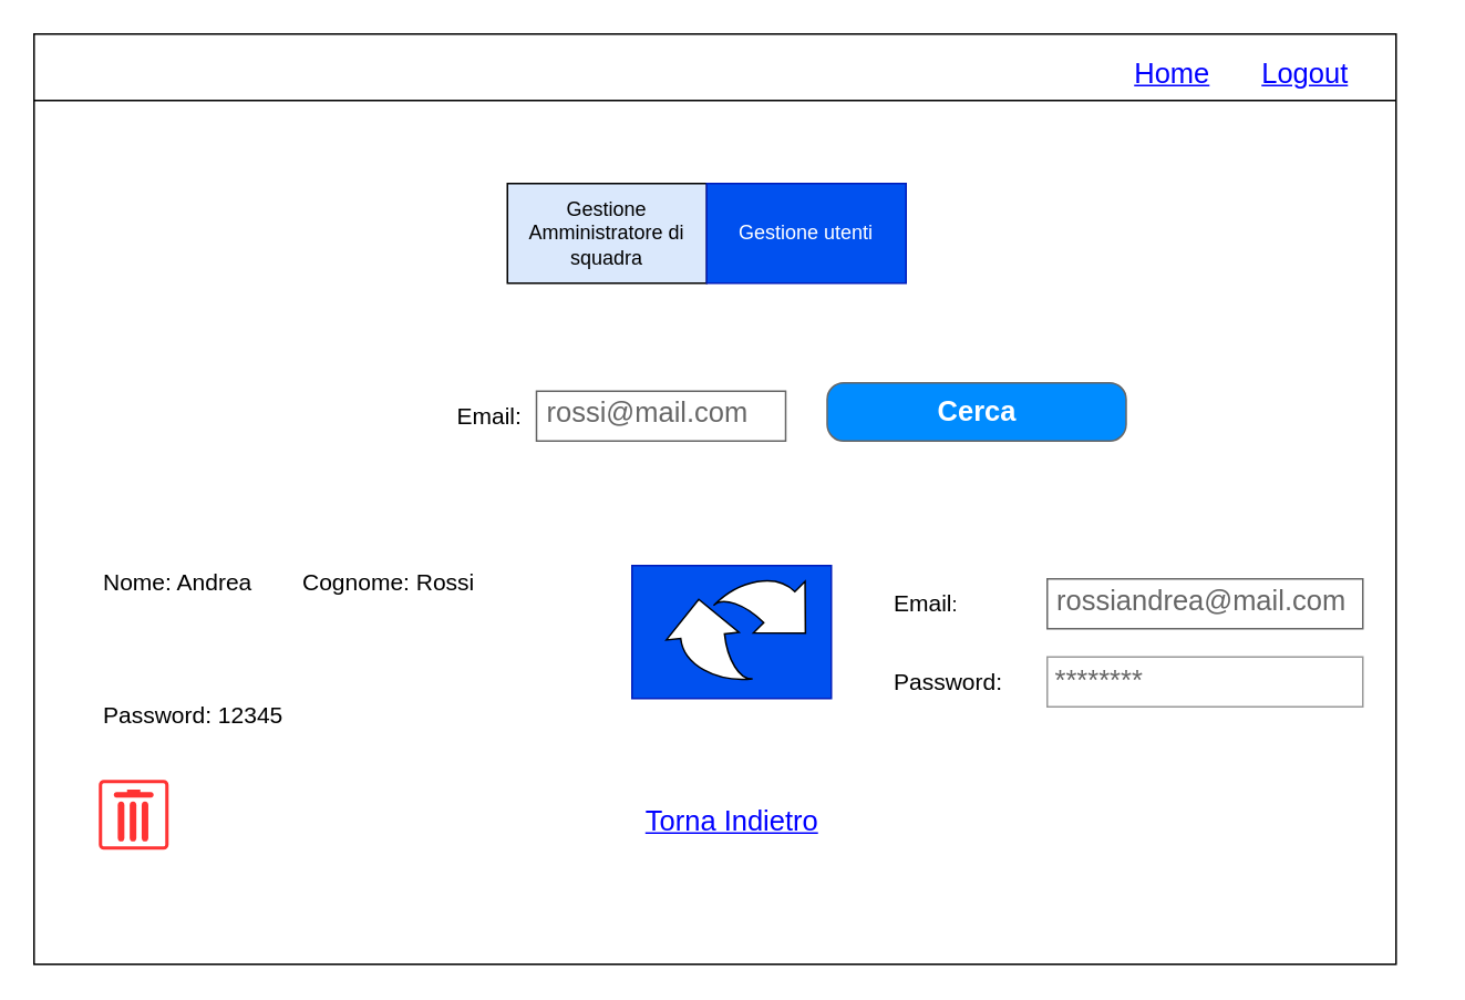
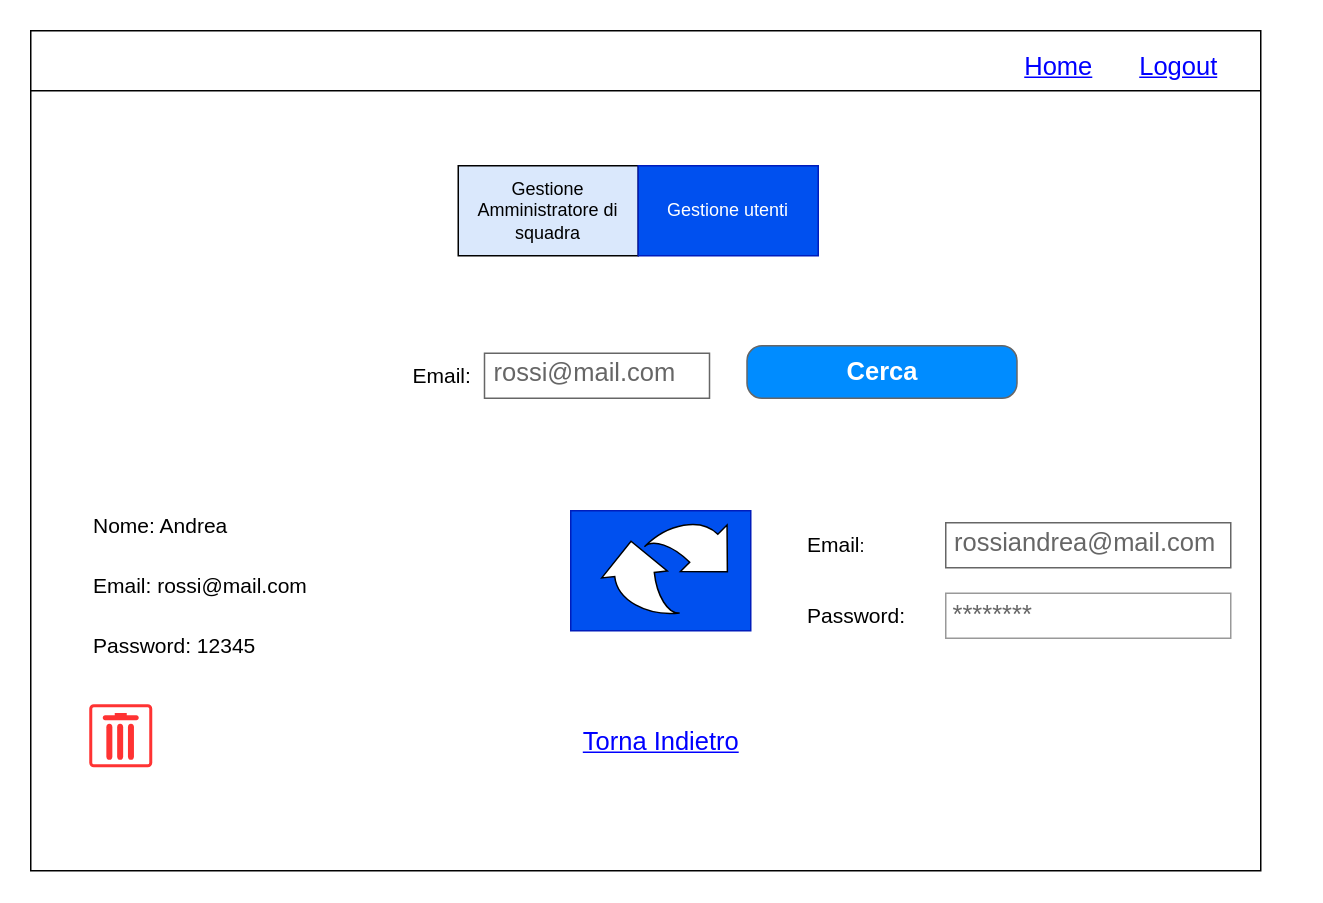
  <mxCell id="0" />
  <mxCell id="1" parent="0" />
  <mxCell id="2" value="" style="rounded=0;whiteSpace=wrap;html=1;" vertex="1" parent="1"><mxGeometry x="20" y="20" width="820" height="560" as="geometry" /></mxCell>
  <mxCell id="3" value="&lt;span style=&quot;font-size: 14px&quot;&gt;Email:&lt;/span&gt;" style="text;html=1;strokeColor=none;fillColor=none;align=left;verticalAlign=middle;whiteSpace=wrap;rounded=0;" vertex="1" parent="1"><mxGeometry x="272.5" y="235" width="80" height="30" as="geometry" /></mxCell>
  <mxCell id="4" value="&lt;font style=&quot;font-size: 14px&quot;&gt;&lt;font&gt;Nome&lt;/font&gt;: Andrea&lt;/font&gt;" style="text;html=1;align=left;verticalAlign=middle;resizable=0;points=[];autosize=1;" vertex="1" parent="1"><mxGeometry x="60" y="340" width="110" height="20" as="geometry" /></mxCell>
- <mxCell id="5" value="&lt;font style=&quot;font-size: 14px&quot;&gt;Cognome: Rossi&lt;/font&gt;" style="text;html=1;align=left;verticalAlign=middle;resizable=0;points=[];autosize=1;" vertex="1" parent="1"><mxGeometry x="180" y="340" width="120" height="20" as="geometry" /></mxCell>
+ <mxCell id="6" value="&lt;font style=&quot;font-size: 14px&quot;&gt;Email: rossi@mail.com&lt;/font&gt;" style="text;html=1;align=left;verticalAlign=middle;resizable=0;points=[];autosize=1;" vertex="1" parent="1"><mxGeometry x="60" y="380" width="160" height="20" as="geometry" /></mxCell>
  <mxCell id="7" value="" style="group" vertex="1" connectable="0" parent="1"><mxGeometry x="380" y="340" width="120" height="80" as="geometry" /></mxCell>
  <mxCell id="8" value="" style="rounded=0;whiteSpace=wrap;html=1;fillColor=#0050ef;strokeColor=#001DBC;fontColor=#ffffff;" vertex="1" parent="7"><mxGeometry width="120" height="80" as="geometry" /></mxCell>
  <mxCell id="9" value="" style="group" vertex="1" connectable="0" parent="7"><mxGeometry x="20" width="90" height="70" as="geometry" /></mxCell>
  <mxCell id="10" value="" style="html=1;shadow=0;dashed=0;align=center;verticalAlign=middle;shape=mxgraph.arrows2.jumpInArrow;dy=13.26;dx=22.26;arrowHead=43.92;rotation=45;" vertex="1" parent="9"><mxGeometry x="39.063" width="50.938" height="49.214" as="geometry" /></mxCell>
  <mxCell id="11" value="" style="html=1;shadow=0;dashed=0;align=center;verticalAlign=middle;shape=mxgraph.arrows2.jumpInArrow;dy=13.26;dx=22.26;arrowHead=43.92;rotation=-96;" vertex="1" parent="9"><mxGeometry y="20.786" width="50.938" height="49.214" as="geometry" /></mxCell>
  <mxCell id="12" value="rossi@mail.com" style="strokeWidth=1;shadow=0;dashed=0;align=center;html=1;shape=mxgraph.mockup.text.textBox;fontColor=#666666;align=left;fontSize=17;spacingLeft=4;spacingTop=-3;strokeColor=#666666;mainText=" vertex="1" parent="1"><mxGeometry x="322.5" y="235" width="150" height="30" as="geometry" /></mxCell>
  <mxCell id="13" value="Torna Indietro" style="shape=rectangle;strokeColor=none;fillColor=none;linkText=;fontSize=17;fontColor=#0000ff;fontStyle=4;html=1;align=center;" vertex="1" parent="1"><mxGeometry x="365" y="480" width="150" height="30" as="geometry" /></mxCell>
  <mxCell id="14" value="Logout" style="shape=rectangle;strokeColor=none;fillColor=none;linkText=;fontSize=17;fontColor=#0000ff;fontStyle=4;html=1;align=center;" vertex="1" parent="1"><mxGeometry x="710" y="30" width="150" height="30" as="geometry" /></mxCell>
  <mxCell id="15" value="Home" style="shape=rectangle;strokeColor=none;fillColor=none;linkText=;fontSize=17;fontColor=#0000ff;fontStyle=4;html=1;align=center;" vertex="1" parent="1"><mxGeometry x="630" y="30" width="150" height="30" as="geometry" /></mxCell>
  <mxCell id="16" value="Cerca" style="strokeWidth=1;shadow=0;dashed=0;align=center;html=1;shape=mxgraph.mockup.buttons.button;strokeColor=#666666;fontColor=#ffffff;mainText=;buttonStyle=round;fontSize=17;fontStyle=1;fillColor=#008cff;whiteSpace=wrap;" vertex="1" parent="1"><mxGeometry x="497.5" y="230" width="180" height="35" as="geometry" /></mxCell>
  <mxCell id="17" value="Gestione Amministratore di squadra" style="rounded=0;whiteSpace=wrap;html=1;fillColor=#dae8fc;" vertex="1" parent="1"><mxGeometry x="305" y="110" width="120" height="60" as="geometry" /></mxCell>
  <mxCell id="18" value="Gestione utenti" style="rounded=0;whiteSpace=wrap;html=1;fillColor=#0050ef;strokeColor=#001DBC;fontColor=#ffffff;" vertex="1" parent="1"><mxGeometry x="425" y="110" width="120" height="60" as="geometry" /></mxCell>
  <mxCell id="19" value="" style="endArrow=none;html=1;" edge="1" parent="1"><mxGeometry width="50" height="50" relative="1" as="geometry"><mxPoint x="20" y="60" as="sourcePoint" /><mxPoint x="840" y="60" as="targetPoint" /></mxGeometry></mxCell>
  <mxCell id="20" value="&lt;font style=&quot;font-size: 14px&quot;&gt;Password: 12345&lt;/font&gt;" style="text;html=1;align=left;verticalAlign=middle;resizable=0;points=[];autosize=1;" vertex="1" parent="1"><mxGeometry x="60" y="420" width="120" height="20" as="geometry" /></mxCell>
  <mxCell id="21" value="&lt;font style=&quot;font-size: 14px&quot;&gt;Password:&lt;/font&gt;" style="text;html=1;align=left;verticalAlign=middle;resizable=0;points=[];autosize=1;" vertex="1" parent="1"><mxGeometry x="536" y="400" width="80" height="20" as="geometry" /></mxCell>
  <mxCell id="22" value="&lt;font style=&quot;font-size: 14px&quot;&gt;Email&lt;/font&gt;:" style="text;html=1;align=left;verticalAlign=middle;resizable=0;points=[];autosize=1;" vertex="1" parent="1"><mxGeometry x="536" y="353" width="50" height="20" as="geometry" /></mxCell>
  <mxCell id="23" value="********" style="strokeWidth=1;shadow=0;dashed=0;align=center;html=1;shape=mxgraph.mockup.forms.pwField;strokeColor=#999999;mainText=;align=left;fontColor=#666666;fontSize=17;spacingLeft=3;" vertex="1" parent="1"><mxGeometry x="630" y="395" width="190" height="30" as="geometry" /></mxCell>
  <mxCell id="24" value="rossiandrea@mail.com" style="strokeWidth=1;shadow=0;dashed=0;align=center;html=1;shape=mxgraph.mockup.text.textBox;fontColor=#666666;align=left;fontSize=17;spacingLeft=4;spacingTop=-3;strokeColor=#666666;mainText=" vertex="1" parent="1"><mxGeometry x="630" y="348" width="190" height="30" as="geometry" /></mxCell>
  <mxCell id="25" value="" style="strokeColor=#FF3333;verticalLabelPosition=bottom;shadow=0;dashed=0;verticalAlign=top;strokeWidth=2;html=1;shape=mxgraph.mockup.misc.trashcanIcon;" vertex="1" parent="1"><mxGeometry x="60" y="470" width="40" height="40" as="geometry" /></mxCell>
